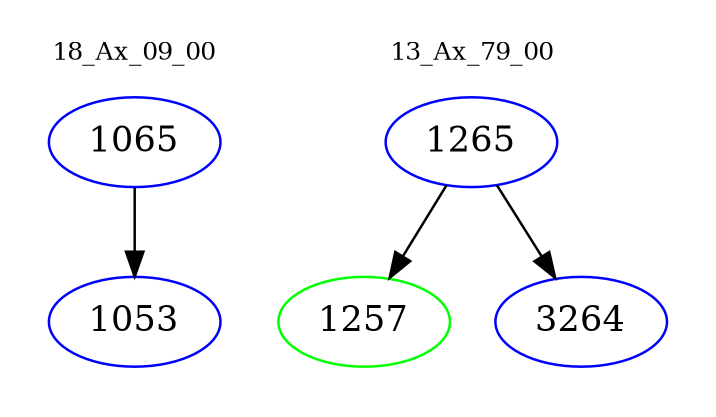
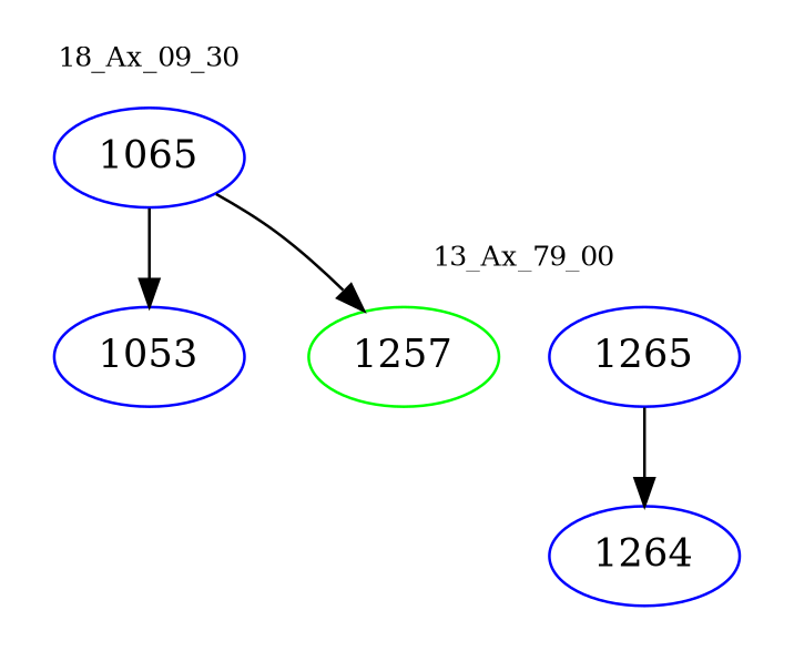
  digraph {
    node [color=blue]
    edge [color=black]
    n1 [label=1065]
    n2 [label=1053]
    n3 [label=1265]
    n4 [color=green label=1257]
-   n5 [label=3264]
+   n5 [label=1264]
    subgraph cluster_1 {
      color=white
      fontsize=10
-     label="18_Ax_09_00"
+     label="18_Ax_09_30"
      n1
      n2
    }
    subgraph cluster_2 {
      color=white
      fontsize=10
      label="13_Ax_79_00"
      n3
      n4
      n5
    }
    n1 -> n2
-   n3 -> n4
+   n1 -> n4
    n3 -> n5
  }
